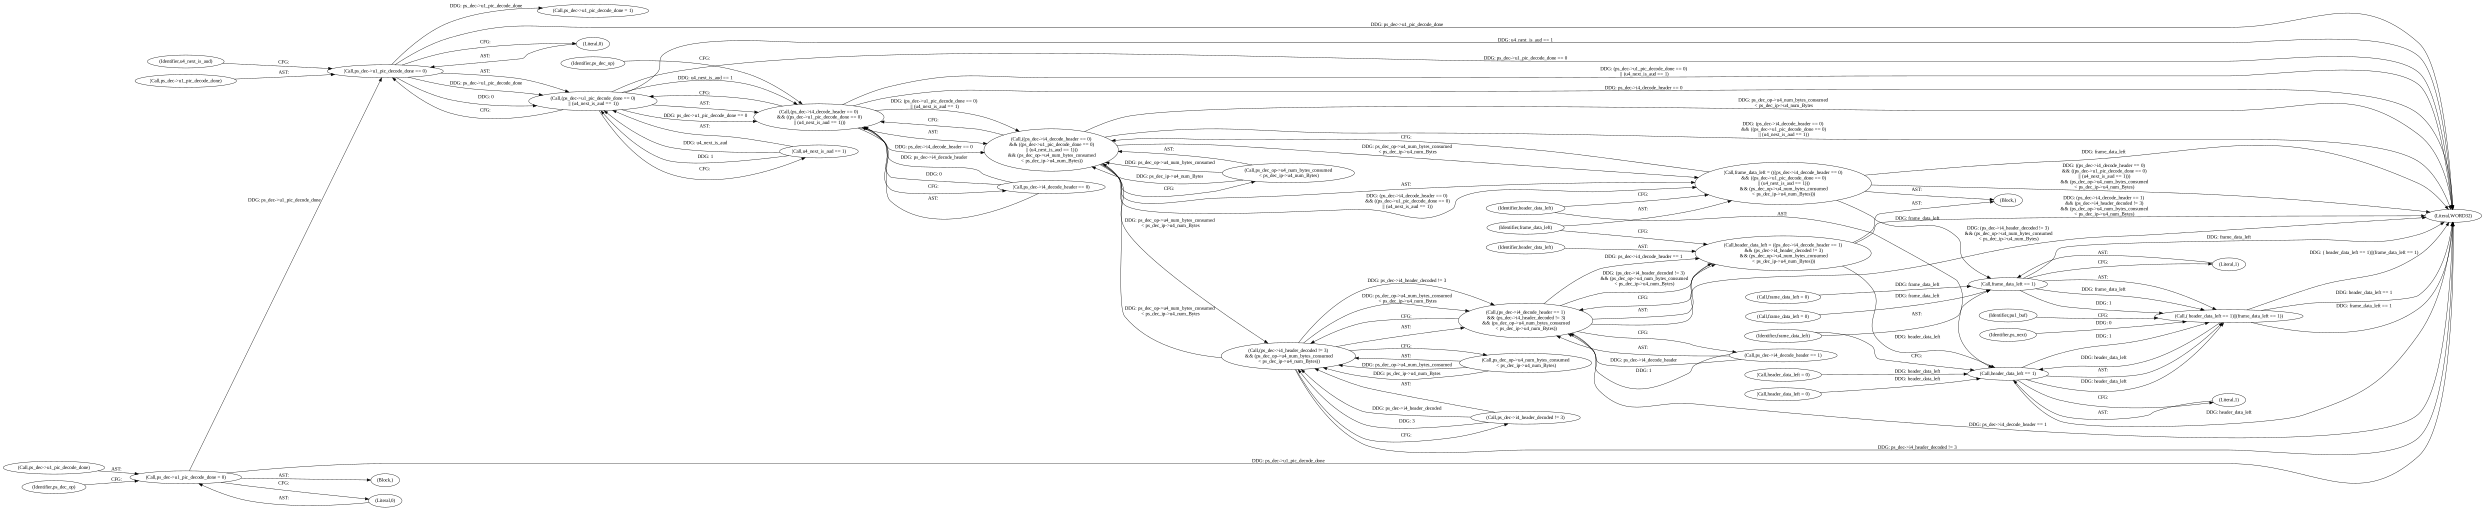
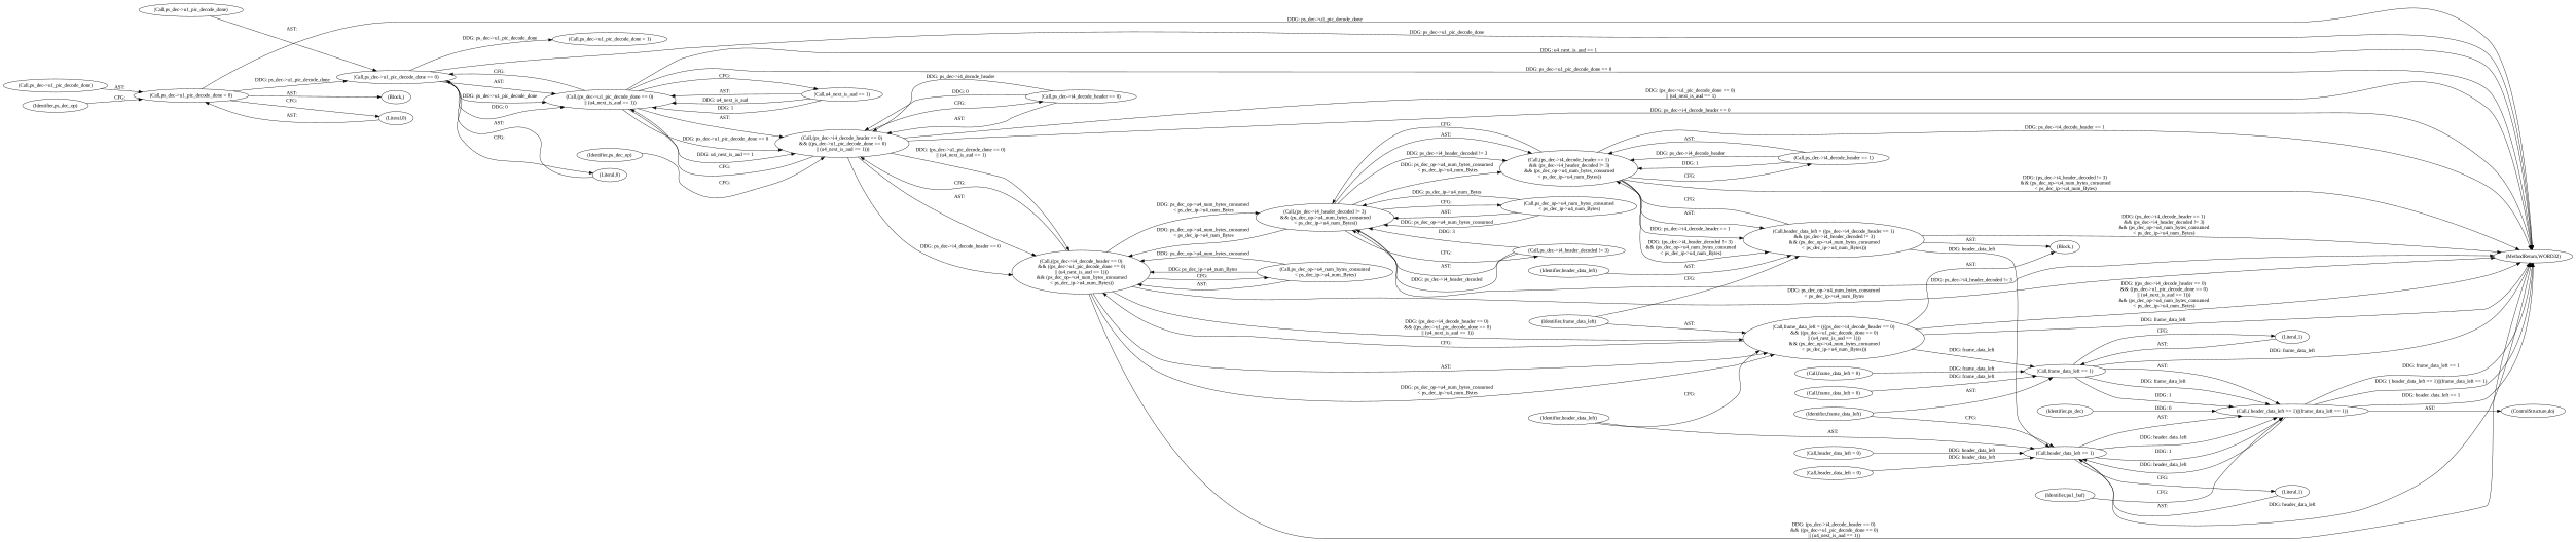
  digraph {
    fontname="Liberation Serif"
    rankdir=LR
    node [fontname="Liberation Serif"]
    edge [fontname="Liberation Serif"]
    n1 [label="(Call,ps_dec->u1_pic_decode_done = 0)"]
    n2 [label="(Call,ps_dec->u1_pic_decode_done == 0)"]
-   n3 [label="(Literal,WORD32)"]
+   n3 [label="(MethodReturn,WORD32)"]
    n4 [label="(Literal,0)"]
    n5 [label="(Block,)"]
    n6 [label="(Call,(ps_dec->u1_pic_decode_done == 0)\n || (u4_next_is_aud == 1))"]
    n7 [label="(Literal,0)"]
    n8 [label="(Call,ps_dec->u1_pic_decode_done = 1)"]
    n9 [label="(Call,(ps_dec->i4_decode_header == 0)\n && ((ps_dec->u1_pic_decode_done == 0)\n || (u4_next_is_aud == 1)))"]
    n10 [label="(Call,u4_next_is_aud == 1)"]
    n11 [label="(Call,((ps_dec->i4_decode_header == 0)\n && ((ps_dec->u1_pic_decode_done == 0)\n || (u4_next_is_aud == 1)))\n && (ps_dec_op->u4_num_bytes_consumed\n < ps_dec_ip->u4_num_Bytes))"]
    n12 [label="(Call,ps_dec->i4_decode_header == 0)"]
    n13 [label="(Call,(ps_dec->i4_header_decoded != 3)\n && (ps_dec_op->u4_num_bytes_consumed\n < ps_dec_ip->u4_num_Bytes))"]
    n14 [label="(Call,frame_data_left = (((ps_dec->i4_decode_header == 0)\n && ((ps_dec->u1_pic_decode_done == 0)\n || (u4_next_is_aud == 1)))\n && (ps_dec_op->u4_num_bytes_consumed\n < ps_dec_ip->u4_num_Bytes)))"]
    n15 [label="(Call,ps_dec_op->u4_num_bytes_consumed\n < ps_dec_ip->u4_num_Bytes)"]
    n16 [label="(Call,(ps_dec->i4_decode_header == 1)\n && (ps_dec->i4_header_decoded != 3)\n && (ps_dec_op->u4_num_bytes_consumed\n < ps_dec_ip->u4_num_Bytes))"]
    n17 [label="(Call,ps_dec_op->u4_num_bytes_consumed\n < ps_dec_ip->u4_num_Bytes)"]
    n18 [label="(Call,ps_dec->i4_header_decoded != 3)"]
    n19 [label="(Block,)"]
    n20 [label="(Call,frame_data_left == 1)"]
    n21 [label="(Call,header_data_left = ((ps_dec->i4_decode_header == 1)\n && (ps_dec->i4_header_decoded != 3)\n && (ps_dec_op->u4_num_bytes_consumed\n < ps_dec_ip->u4_num_Bytes)))"]
    n22 [label="(Call,ps_dec->i4_decode_header == 1)"]
    n23 [label="(Call,header_data_left == 1)"]
    n24 [label="(Call,( header_data_left == 1)||(frame_data_left == 1))"]
    n25 [label="(Literal,1)"]
+   n26 [label="(ControlStructure,do)"]
    n27 [label="(Literal,1)"]
    n28 [label="(Call,header_data_left = 0)"]
    n29 [label="(Identifier,frame_data_left)"]
    n30 [label="(Identifier,pu1_buf)"]
    n31 [label="(Identifier,frame_data_left)"]
-   n32 [label="(Identifier,ps_next)"]
+   n32 [label="(Identifier,ps_dec)"]
    n33 [label="(Call,frame_data_left = 0)"]
    n34 [label="(Call,ps_dec->u1_pic_decode_done)"]
    n35 [label="(Identifier,header_data_left)"]
    n36 [label="(Call,header_data_left = 0)"]
    n37 [label="(Call,frame_data_left = 0)"]
-   n38 [label="(Identifier,u4_next_is_aud)"]
    n39 [label="(Identifier,ps_dec_op)"]
    n40 [label="(Identifier,ps_dec_op)"]
    n41 [label="(Call,ps_dec->u1_pic_decode_done)"]
    n42 [label="(Identifier,header_data_left)"]
    n1 -> n2 [label="DDG: ps_dec->u1_pic_decode_done"]
    n1 -> n3 [label="DDG: ps_dec->u1_pic_decode_done"]
    n1 -> n4 [label="CFG: "]
    n1 -> n5 [label="AST: "]
    n2 -> n3 [label="DDG: ps_dec->u1_pic_decode_done"]
    n2 -> n6 [label="AST: "]
    n2 -> n6 [label="DDG: ps_dec->u1_pic_decode_done"]
    n2 -> n6 [label="DDG: 0"]
    n2 -> n7 [label="CFG: "]
    n2 -> n8 [label="DDG: ps_dec->u1_pic_decode_done"]
    n4 -> n1 [label="AST: "]
    n6 -> n2 [label="CFG: "]
    n6 -> n3 [label="DDG: u4_next_is_aud == 1"]
    n6 -> n3 [label="DDG: ps_dec->u1_pic_decode_done == 0"]
    n6 -> n9 [label="AST: "]
    n6 -> n9 [label="DDG: ps_dec->u1_pic_decode_done == 0"]
    n6 -> n9 [label="DDG: u4_next_is_aud == 1"]
    n6 -> n10 [label="CFG: "]
    n7 -> n2 [label="AST: "]
    n9 -> n3 [label="DDG: (ps_dec->u1_pic_decode_done == 0)\n || (u4_next_is_aud == 1)"]
    n9 -> n3 [label="DDG: ps_dec->i4_decode_header == 0"]
    n9 -> n6 [label="CFG: "]
    n9 -> n11 [label="AST: "]
    n9 -> n11 [label="DDG: ps_dec->i4_decode_header == 0"]
    n9 -> n11 [label="DDG: (ps_dec->u1_pic_decode_done == 0)\n || (u4_next_is_aud == 1)"]
    n9 -> n12 [label="CFG: "]
    n10 -> n6 [label="AST: "]
    n10 -> n6 [label="DDG: u4_next_is_aud"]
    n10 -> n6 [label="DDG: 1"]
    n11 -> n3 [label="DDG: ps_dec_op->u4_num_bytes_consumed\n < ps_dec_ip->u4_num_Bytes"]
    n11 -> n3 [label="DDG: (ps_dec->i4_decode_header == 0)\n && ((ps_dec->u1_pic_decode_done == 0)\n || (u4_next_is_aud == 1))"]
    n11 -> n9 [label="CFG: "]
    n11 -> n13 [label="DDG: ps_dec_op->u4_num_bytes_consumed\n < ps_dec_ip->u4_num_Bytes"]
    n11 -> n14 [label="AST: "]
    n11 -> n14 [label="DDG: (ps_dec->i4_decode_header == 0)\n && ((ps_dec->u1_pic_decode_done == 0)\n || (u4_next_is_aud == 1))"]
    n11 -> n14 [label="DDG: ps_dec_op->u4_num_bytes_consumed\n < ps_dec_ip->u4_num_Bytes"]
    n11 -> n15 [label="CFG: "]
    n12 -> n9 [label="AST: "]
    n12 -> n9 [label="DDG: ps_dec->i4_decode_header"]
    n12 -> n9 [label="DDG: 0"]
    n13 -> n3 [label="DDG: ps_dec->i4_header_decoded != 3"]
    n13 -> n11 [label="DDG: ps_dec_op->u4_num_bytes_consumed\n < ps_dec_ip->u4_num_Bytes"]
    n13 -> n16 [label="AST: "]
    n13 -> n16 [label="DDG: ps_dec->i4_header_decoded != 3"]
    n13 -> n16 [label="DDG: ps_dec_op->u4_num_bytes_consumed\n < ps_dec_ip->u4_num_Bytes"]
    n13 -> n17 [label="CFG: "]
    n13 -> n18 [label="CFG: "]
    n14 -> n3 [label="DDG: frame_data_left"]
    n14 -> n3 [label="DDG: ((ps_dec->i4_decode_header == 0)\n && ((ps_dec->u1_pic_decode_done == 0)\n || (u4_next_is_aud == 1)))\n && (ps_dec_op->u4_num_bytes_consumed\n < ps_dec_ip->u4_num_Bytes)"]
    n14 -> n11 [label="CFG: "]
    n14 -> n19 [label="AST: "]
    n14 -> n20 [label="DDG: frame_data_left"]
    n15 -> n11 [label="AST: "]
    n15 -> n11 [label="DDG: ps_dec_op->u4_num_bytes_consumed"]
    n15 -> n11 [label="DDG: ps_dec_ip->u4_num_Bytes"]
    n16 -> n3 [label="DDG: ps_dec->i4_decode_header == 1"]
    n16 -> n3 [label="DDG: (ps_dec->i4_header_decoded != 3)\n && (ps_dec_op->u4_num_bytes_consumed\n < ps_dec_ip->u4_num_Bytes)"]
    n16 -> n13 [label="CFG: "]
    n16 -> n21 [label="AST: "]
    n16 -> n21 [label="DDG: ps_dec->i4_decode_header == 1"]
    n16 -> n21 [label="DDG: (ps_dec->i4_header_decoded != 3)\n && (ps_dec_op->u4_num_bytes_consumed\n < ps_dec_ip->u4_num_Bytes)"]
    n16 -> n22 [label="CFG: "]
    n17 -> n13 [label="AST: "]
    n17 -> n13 [label="DDG: ps_dec_op->u4_num_bytes_consumed"]
    n17 -> n13 [label="DDG: ps_dec_ip->u4_num_Bytes"]
    n18 -> n13 [label="AST: "]
    n18 -> n13 [label="DDG: ps_dec->i4_header_decoded"]
    n18 -> n13 [label="DDG: 3"]
    n20 -> n3 [label="DDG: frame_data_left"]
    n20 -> n24 [label="AST: "]
    n20 -> n24 [label="DDG: frame_data_left"]
    n20 -> n24 [label="DDG: 1"]
    n20 -> n27 [label="CFG: "]
    n21 -> n3 [label="DDG: (ps_dec->i4_decode_header == 1)\n && (ps_dec->i4_header_decoded != 3)\n && (ps_dec_op->u4_num_bytes_consumed\n < ps_dec_ip->u4_num_Bytes)"]
    n21 -> n16 [label="CFG: "]
    n21 -> n19 [label="AST: "]
    n21 -> n23 [label="DDG: header_data_left"]
    n22 -> n16 [label="AST: "]
    n22 -> n16 [label="DDG: ps_dec->i4_decode_header"]
    n22 -> n16 [label="DDG: 1"]
    n23 -> n3 [label="DDG: header_data_left"]
    n23 -> n24 [label="AST: "]
    n23 -> n24 [label="DDG: header_data_left"]
    n23 -> n24 [label="DDG: 1"]
    n23 -> n25 [label="CFG: "]
    n24 -> n3 [label="DDG: frame_data_left == 1"]
    n24 -> n3 [label="DDG: ( header_data_left == 1)||(frame_data_left == 1)"]
    n24 -> n3 [label="DDG: header_data_left == 1"]
    n24 -> n23 [label="DDG: header_data_left"]
+   n24 -> n26 [label="AST: "]
    n25 -> n23 [label="AST: "]
    n27 -> n20 [label="AST: "]
    n28 -> n23 [label="DDG: header_data_left"]
    n29 -> n20 [label="AST: "]
    n29 -> n23 [label="CFG: "]
    n30 -> n24 [label="CFG: "]
    n31 -> n14 [label="AST: "]
    n31 -> n21 [label="CFG: "]
    n32 -> n24 [label="DDG: 0"]
    n33 -> n20 [label="DDG: frame_data_left"]
    n34 -> n1 [label="AST: "]
    n35 -> n21 [label="AST: "]
    n36 -> n23 [label="DDG: header_data_left"]
    n37 -> n20 [label="DDG: frame_data_left"]
-   n38 -> n2 [label="CFG: "]
    n39 -> n1 [label="CFG: "]
    n40 -> n9 [label="CFG: "]
    n41 -> n2 [label="AST: "]
    n42 -> n14 [label="CFG: "]
    n42 -> n23 [label="AST: "]
  }
